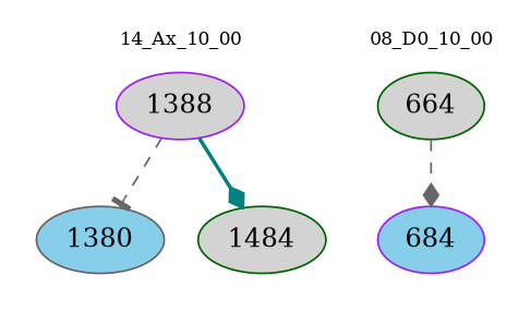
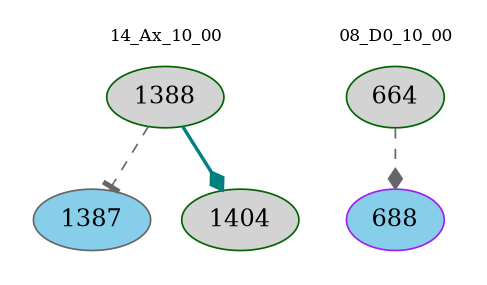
  digraph {
    node [color=purple fillcolor=lightgrey style=filled]
    edge [arrowhead=diamond color=gray40 style=dashed]
-   n1 [label=1388]
-   n2 [color=gray40 fillcolor=skyblue label=1380]
-   n3 [color=darkgreen label=1484]
+   n1 [color=darkgreen label=1388]
+   n2 [color=gray40 fillcolor=skyblue label=1387]
+   n3 [color=darkgreen label=1404]
    n4 [color=darkgreen label=664]
-   n5 [fillcolor=skyblue label=684]
+   n5 [fillcolor=skyblue label=688]
    subgraph cluster_1 {
      color=white
      fontsize=10
      label="14_Ax_10_00"
      n1
      n2
      n3
    }
    subgraph cluster_2 {
      color=white
      fontsize=10
      label="08_D0_10_00"
      n4
      n5
    }
    n1 -> n2 [arrowhead=tee]
    n1 -> n3 [color=teal style=bold]
    n4 -> n5
  }
